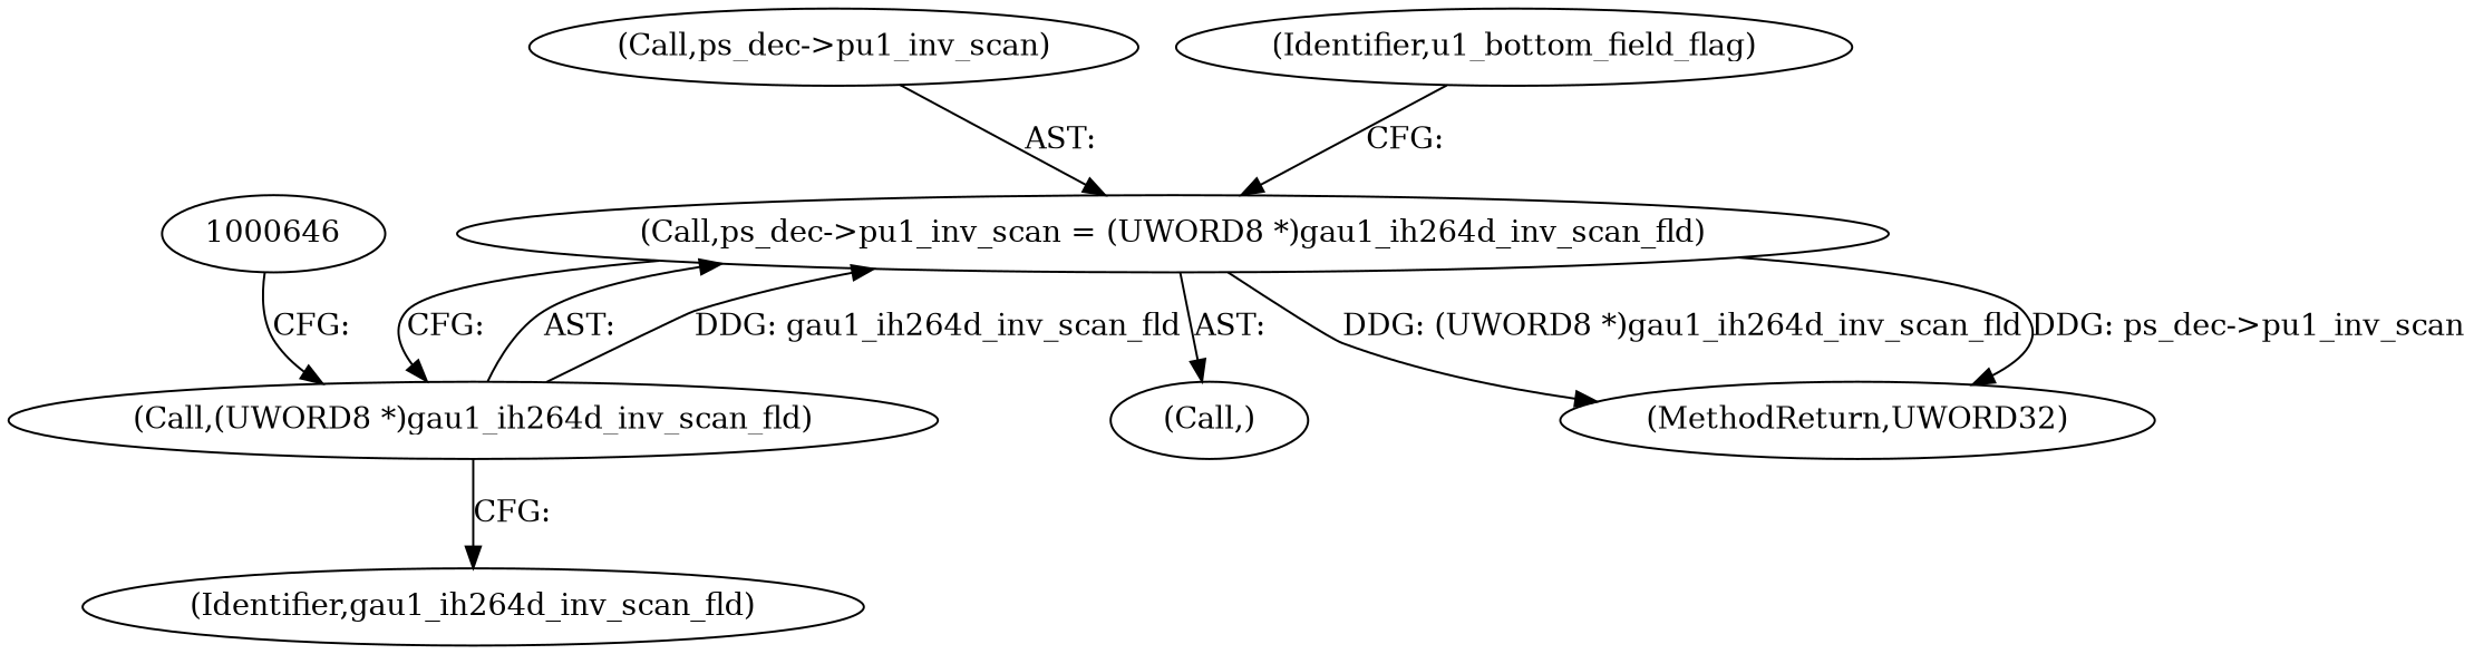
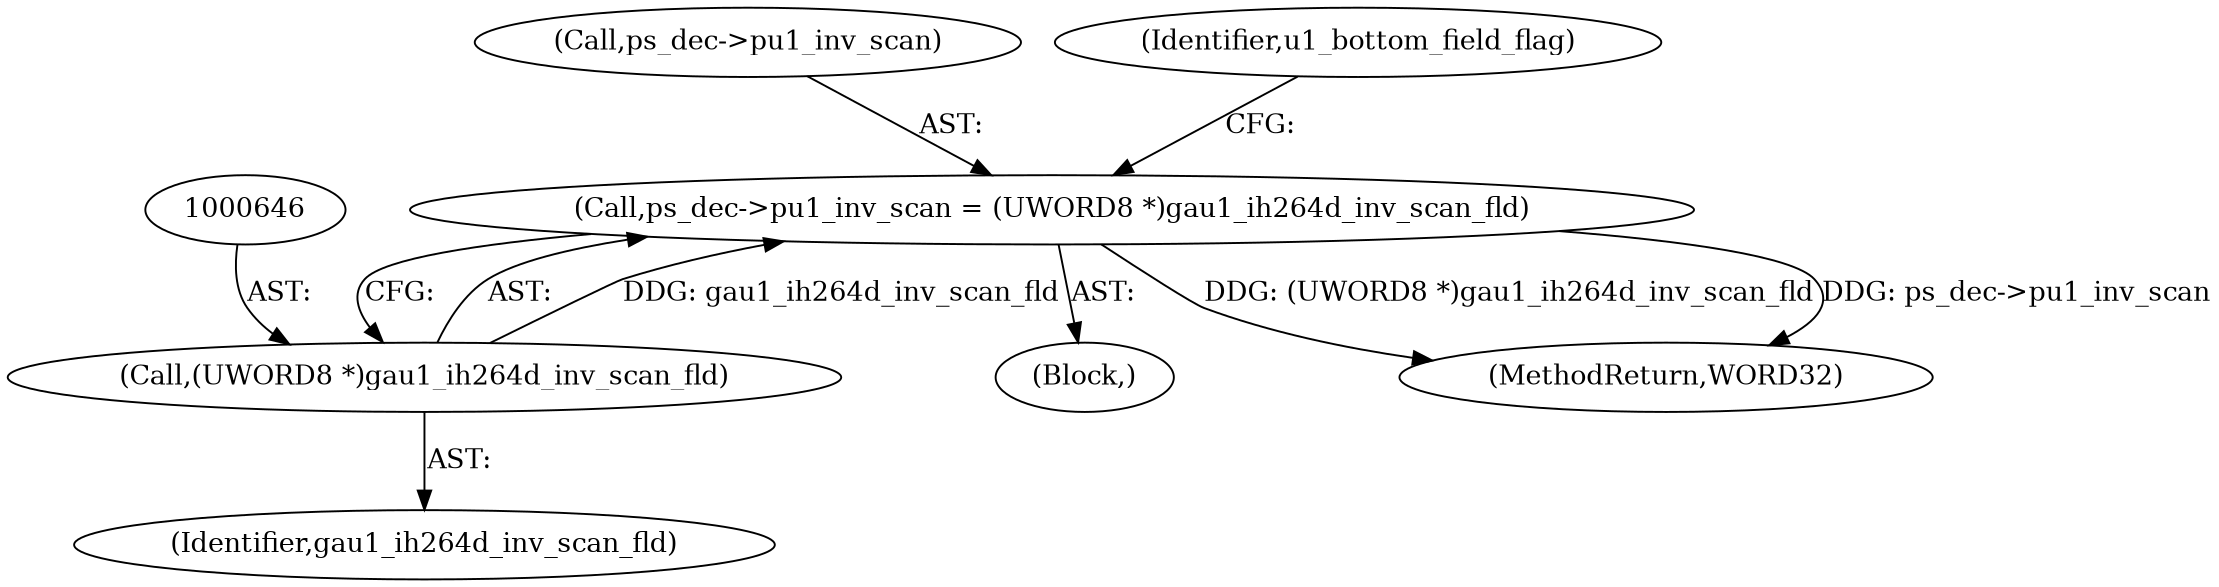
  digraph {
    n1 [label="(Call,ps_dec->pu1_inv_scan = (UWORD8 *)gau1_ih264d_inv_scan_fld)"]
    n2 [label="(Call,(UWORD8 *)gau1_ih264d_inv_scan_fld)"]
-   n3 [label="(Call,)"]
-   n4 [label="(MethodReturn,UWORD32)"]
+   n3 [label="(Block,)"]
+   n4 [label="(MethodReturn,WORD32)"]
    n5 [label="(Identifier,gau1_ih264d_inv_scan_fld)"]
    n6 [label="(Call,ps_dec->pu1_inv_scan)"]
    n7 [label="(Identifier,u1_bottom_field_flag)"]
    1000646
    n1 -> n2 [label="CFG: "]
    n1 -> n3 [label="AST: "]
    n1 -> n4 [label="DDG: (UWORD8 *)gau1_ih264d_inv_scan_fld"]
    n1 -> n4 [label="DDG: ps_dec->pu1_inv_scan"]
    n2 -> n1 [label="AST: "]
    n2 -> n1 [label="DDG: gau1_ih264d_inv_scan_fld"]
-   n2 -> n5 [label="CFG: "]
+   n2 -> n5 [label="AST: "]
    n6 -> n1 [label="AST: "]
    n7 -> n1 [label="CFG: "]
-   1000646 -> n2 [label="CFG: "]
+   1000646 -> n2 [label="AST: "]
  }
